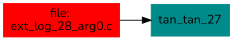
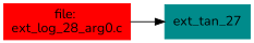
  digraph {
    rankdir=LR
    fontname=Nunito
    node [shape=box style=filled fontname=Nunito]
    n1 [color=red label="file: \next_log_28_arg0.c"]
-   n2 [color=cyan4 label=tan_tan_27]
+   n2 [color=cyan4 label=ext_tan_27]
    n1 -> n2 [fontname=Nunito]
  }
